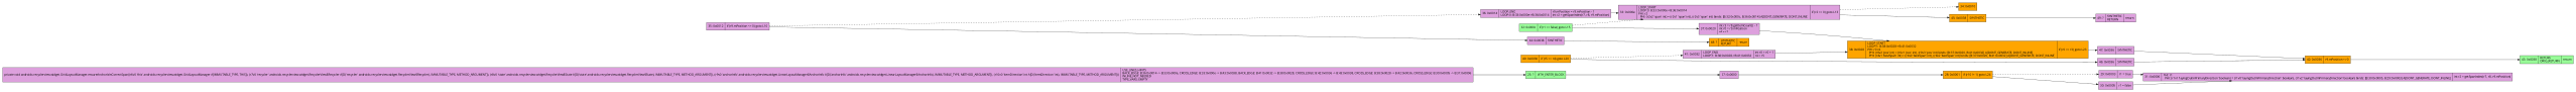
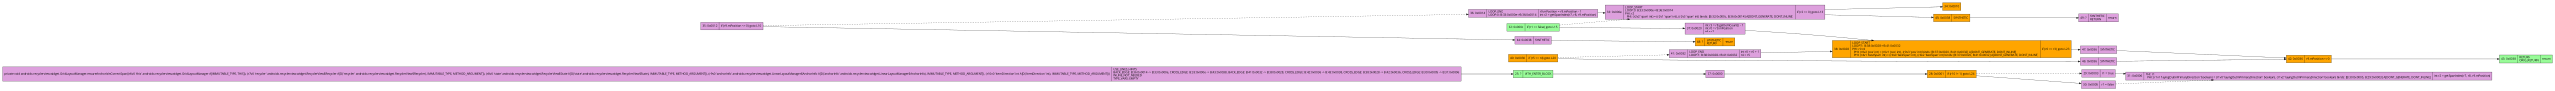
  digraph {
    fontname="Open Sans"
    rankdir=LR
    node [fillcolor=plum fontname="Open Sans" shape=record style=filled]
    edge [fontname="Open Sans"]
    n1 [fillcolor=palegreen label="{25\:\ ?|MTH_ENTER_BLOCK\l}"]
    n2 [label="{27\:\ 0x0000}"]
    n3 [fillcolor=orange label="{28\:\ 0x0001|if (r10 != 1) goto L24\l}"]
    n4 [label="{29\:\ 0x0003|r1 = true\l}"]
    n5 [label="{30\:\ 0x0005|r1 = false\l}"]
    n6 [label="{31\:\ 0x0006|PHI: r1 \l  PHI: (r1v1 'layingOutInPrimaryDirection' boolean) = (r1v0 'layingOutInPrimaryDirection' boolean), (r1v2 'layingOutInPrimaryDirection' boolean) binds: [B:30:0x0005, B:29:0x0003] A[DONT_GENERATE, DONT_INLINE]\l|int r2 = getSpanIndex(r7, r8, r9.mPosition)\l}"]
    n7 [fillcolor=palegreen label="{32\:\ 0x000c|if (r1 == false) goto L15\l}"]
    n8 [label="{33\:\ 0x000e|LOOP_START\lLOOP:0: B:33:0x000e\-\>B:36:0x0014\lPHI: r2 \l  PHI: (r2v2 'span' int) = (r2v1 'span' int), (r2v3 'span' int) binds: [B:32:0x000c, B:36:0x0014] A[DONT_GENERATE, DONT_INLINE]\l|if (r2 \<= 0) goto L13\l}"]
    n9 [label="{37\:\ 0x0020|int r3 = r8.getItemCount() \- 1\lint r0 = r9.mPosition\lr4 = r2\l}"]
    n10 [fillcolor=orange label="{34\:\ 0x0010}"]
    n11 [fillcolor=orange label="{45\:\ 0x0038|SYNTHETIC\l}"]
    n12 [fillcolor=orange label="{38\:\ 0x0028|LOOP_START\lLOOP:1: B:38:0x0028\-\>B:41:0x0032\lPHI: r0 r4 \l  PHI: (r0v2 'pos' int) = (r0v1 'pos' int), (r0v3 'pos' int) binds: [B:37:0x0020, B:41:0x0032] A[DONT_GENERATE, DONT_INLINE]\l  PHI: (r4v1 'bestSpan' int) = (r4v0 'bestSpan' int), (r4v2 'bestSpan' int) binds: [B:37:0x0020, B:41:0x0032] A[DONT_GENERATE, DONT_INLINE]\l|if (r0 \>= r3) goto L23\l}"]
    n13 [label="{49\:\ ?|SYNTHETIC\lRETURN\l|return\l}"]
    n14 [label="{35\:\ 0x0012|if (r9.mPosition \<= 0) goto L10\l}"]
    n15 [label="{36\:\ 0x0014|LOOP_END\lLOOP:0: B:33:0x000e\-\>B:36:0x0014\l|r9.mPosition = r9.mPosition \- 1\lint r2 = getSpanIndex(r7, r8, r9.mPosition)\l}"]
    n16 [label="{44\:\ 0x0038|SYNTHETIC\l}"]
    n17 [fillcolor=orange label="{48\:\ ?|SYNTHETIC\lRETURN\l|return\l}"]
    n18 [label="{47\:\ 0x0036|SYNTHETIC\l}"]
    n19 [fillcolor=orange label="{42\:\ 0x0036|r9.mPosition = r0\l}"]
    n20 [fillcolor=orange label="{40\:\ 0x0030|if (r5 \<= r4) goto L20\l}"]
    n21 [label="{41\:\ 0x0032|LOOP_END\lLOOP:1: B:38:0x0028\-\>B:41:0x0032\l|int r0 = r0 + 1\lr4 = r5\l}"]
    n22 [label="{46\:\ 0x0036|SYNTHETIC\l}"]
    n23 [fillcolor=palegreen label="{43\:\ 0x0038|RETURN\lORIG_RETURN\l|return\l}"]
    n24 [label="{private void androidx.recyclerview.widget.GridLayoutManager.ensureAnchorIsInCorrectSpan((r6v0 'this' androidx.recyclerview.widget.GridLayoutManager A[IMMUTABLE_TYPE, THIS]), (r7v0 'recycler' androidx.recyclerview.widget.RecyclerView$Recycler A[D('recycler' androidx.recyclerview.widget.RecyclerView$Recycler), IMMUTABLE_TYPE, METHOD_ARGUMENT]), (r8v0 'state' androidx.recyclerview.widget.RecyclerView$State A[D('state' androidx.recyclerview.widget.RecyclerView$State), IMMUTABLE_TYPE, METHOD_ARGUMENT]), (r9v0 'anchorInfo' androidx.recyclerview.widget.LinearLayoutManager$AnchorInfo A[D('anchorInfo' androidx.recyclerview.widget.LinearLayoutManager$AnchorInfo), IMMUTABLE_TYPE, METHOD_ARGUMENT]), (r10v0 'itemDirection' int A[D('itemDirection' int), IMMUTABLE_TYPE, METHOD_ARGUMENT]))  | USE_LINES_HINTS\lBACK_EDGE: B:36:0x0014 \-\> B:33:0x000e, CROSS_EDGE: B:33:0x000e \-\> B:43:0x0038, BACK_EDGE: B:41:0x0032 \-\> B:38:0x0028, CROSS_EDGE: B:42:0x0036 \-\> B:43:0x0038, CROSS_EDGE: B:38:0x0028 \-\> B:42:0x0036, CROSS_EDGE: B:30:0x0005 \-\> B:31:0x0006\lINLINE_NOT_NEEDED\lTYPE_VARS: EMPTY\l}"]
    n1 -> n2
    n2 -> n3
    n3 -> n4 [style=dashed]
    n3 -> n5
    n4 -> n6
-   n5 -> n6
+   n5 -> n6 [style=dashed]
    n7 -> n8 [style=dashed]
    n7 -> n9
-   n8 -> n10 [style=dashed]
+   n8 -> n10 [style=solid]
    n8 -> n11
    n9 -> n12
    n11 -> n13
    n12 -> n18
    n14 -> n15 [style=dashed]
    n14 -> n16
    n15 -> n8
    n16 -> n17
    n18 -> n19
    n19 -> n23
    n20 -> n21 [style=dashed]
    n20 -> n22
    n21 -> n12
    n22 -> n19
    n24 -> n1
  }
